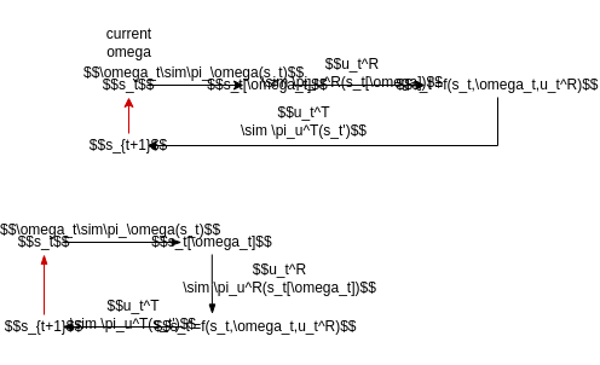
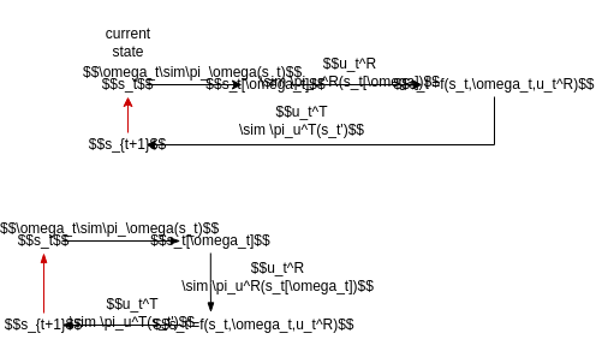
  <mxCell id="0" />
  <mxCell id="1" parent="0" />
  <mxCell id="2" style="edgeStyle=orthogonalEdgeStyle;rounded=0;orthogonalLoop=1;jettySize=auto;html=1;entryX=0.2;entryY=-0.027;entryDx=0;entryDy=0;entryPerimeter=0;endArrow=blockThin;endFill=1;" edge="1" parent="1" source="3" target="11"><mxGeometry relative="1" as="geometry" /></mxCell>
  <mxCell id="3" value="$$s_t[\omega_t]$$" style="text;html=1;strokeColor=none;fillColor=none;align=center;verticalAlign=middle;whiteSpace=wrap;rounded=0;" parent="1" vertex="1"><mxGeometry x="148.75" y="190" width="50" height="20" as="geometry" /></mxCell>
  <mxCell id="4" style="edgeStyle=orthogonalEdgeStyle;rounded=0;orthogonalLoop=1;jettySize=auto;html=1;entryX=0;entryY=0.5;entryDx=0;entryDy=0;endArrow=blockThin;endFill=1;" parent="1" source="5" target="3" edge="1"><mxGeometry relative="1" as="geometry" /></mxCell>
  <mxCell id="5" value="&lt;span style=&quot;&quot;&gt;$$s_t$$&lt;/span&gt;" style="text;html=1;strokeColor=none;fillColor=none;align=center;verticalAlign=middle;whiteSpace=wrap;rounded=0;" parent="1" vertex="1"><mxGeometry x="20" y="190" width="30" height="20" as="geometry" /></mxCell>
  <mxCell id="6" value="&lt;span style=&quot;&quot;&gt;$$\omega_t\sim\pi_\omega(s_t)$$&lt;/span&gt;" style="text;html=1;strokeColor=none;fillColor=none;align=center;verticalAlign=middle;whiteSpace=wrap;rounded=0;" parent="1" vertex="1"><mxGeometry x="50" y="180" width="80" height="20" as="geometry" /></mxCell>
  <mxCell id="7" value="&lt;span style=&quot;&quot;&gt;$$u_t^T \sim&amp;nbsp;\pi_u^T(s_t')$$&lt;/span&gt;" style="text;html=1;strokeColor=none;fillColor=none;align=center;verticalAlign=middle;whiteSpace=wrap;rounded=0;" parent="1" vertex="1"><mxGeometry x="68.75" y="250" width="80" height="20" as="geometry" /></mxCell>
  <mxCell id="8" style="edgeStyle=orthogonalEdgeStyle;rounded=0;orthogonalLoop=1;jettySize=auto;html=1;entryX=0.5;entryY=1;entryDx=0;entryDy=0;fontColor=#CC0000;strokeColor=#CC0000;endArrow=blockThin;endFill=1;" parent="1" source="9" target="5" edge="1"><mxGeometry relative="1" as="geometry" /></mxCell>
  <mxCell id="9" value="&lt;span style=&quot;&quot;&gt;$$s_{t+1}$$&lt;/span&gt;" style="text;html=1;strokeColor=none;fillColor=none;align=center;verticalAlign=middle;whiteSpace=wrap;rounded=0;" parent="1" vertex="1"><mxGeometry x="20" y="260" width="30" height="20" as="geometry" /></mxCell>
  <mxCell id="10" style="edgeStyle=orthogonalEdgeStyle;rounded=0;orthogonalLoop=1;jettySize=auto;html=1;entryX=1;entryY=0.5;entryDx=0;entryDy=0;endArrow=blockThin;endFill=1;" parent="1" source="11" target="9" edge="1"><mxGeometry relative="1" as="geometry" /></mxCell>
  <mxCell id="11" value="&lt;span style=&quot;&quot;&gt;$$s_t'=f(s_t,\omega_t,u_t^R)$$&lt;/span&gt;" style="text;html=1;strokeColor=none;fillColor=none;align=center;verticalAlign=middle;whiteSpace=wrap;rounded=0;" parent="1" vertex="1"><mxGeometry x="150" y="260" width="120" height="20" as="geometry" /></mxCell>
  <mxCell id="12" value="&lt;span style=&quot;&quot;&gt;$$u_t^R \sim&amp;nbsp;\pi_u^R(s_t[\omega_t])$$&lt;/span&gt;" style="text;html=1;strokeColor=none;fillColor=none;align=center;verticalAlign=middle;whiteSpace=wrap;rounded=0;" parent="1" vertex="1"><mxGeometry x="180" y="220" width="100" height="20" as="geometry" /></mxCell>
  <mxCell id="13" style="edgeStyle=orthogonalEdgeStyle;rounded=0;orthogonalLoop=1;jettySize=auto;html=1;fontFamily=Helvetica;fontSize=12;fontColor=#000000;strokeColor=#000000;" parent="1" source="14" target="22" edge="1"><mxGeometry relative="1" as="geometry" /></mxCell>
  <mxCell id="14" value="$$s_t[\omega_t]$$" style="text;html=1;strokeColor=none;fillColor=none;align=center;verticalAlign=middle;whiteSpace=wrap;rounded=0;" parent="1" vertex="1"><mxGeometry x="200" y="60" width="40" height="20" as="geometry" /></mxCell>
  <mxCell id="15" style="edgeStyle=orthogonalEdgeStyle;rounded=0;orthogonalLoop=1;jettySize=auto;html=1;fontFamily=Helvetica;fontSize=12;fontColor=#000000;strokeColor=#000000;" parent="1" source="16" target="14" edge="1"><mxGeometry relative="1" as="geometry" /></mxCell>
  <mxCell id="16" value="&lt;span style=&quot;&quot;&gt;$$s_t$$&lt;/span&gt;" style="text;html=1;strokeColor=none;fillColor=none;align=center;verticalAlign=middle;whiteSpace=wrap;rounded=0;" parent="1" vertex="1"><mxGeometry x="90" y="60" width="30" height="20" as="geometry" /></mxCell>
  <mxCell id="17" value="&lt;span style=&quot;&quot;&gt;$$\omega_t\sim\pi_\omega(s_t)$$&lt;/span&gt;" style="text;html=1;strokeColor=none;fillColor=none;align=center;verticalAlign=middle;whiteSpace=wrap;rounded=0;" parent="1" vertex="1"><mxGeometry x="118.75" y="50" width="80" height="20" as="geometry" /></mxCell>
  <mxCell id="18" value="&lt;span style=&quot;&quot;&gt;$$u_t^T \sim&amp;nbsp;\pi_u^T(s_t')$$&lt;/span&gt;" style="text;html=1;strokeColor=none;fillColor=none;align=center;verticalAlign=middle;whiteSpace=wrap;rounded=0;" parent="1" vertex="1"><mxGeometry x="210" y="90" width="80" height="20" as="geometry" /></mxCell>
  <mxCell id="19" style="edgeStyle=orthogonalEdgeStyle;rounded=0;orthogonalLoop=1;jettySize=auto;html=1;entryX=0.5;entryY=1;entryDx=0;entryDy=0;fontColor=#CC0000;strokeColor=#CC0000;" parent="1" source="20" target="16" edge="1"><mxGeometry relative="1" as="geometry" /></mxCell>
  <mxCell id="20" value="&lt;span style=&quot;&quot;&gt;$$s_{t+1}$$&lt;/span&gt;" style="text;html=1;strokeColor=none;fillColor=none;align=center;verticalAlign=middle;whiteSpace=wrap;rounded=0;" parent="1" vertex="1"><mxGeometry x="90" y="110" width="30" height="20" as="geometry" /></mxCell>
  <mxCell id="21" style="edgeStyle=orthogonalEdgeStyle;rounded=0;orthogonalLoop=1;jettySize=auto;html=1;fontFamily=Helvetica;fontSize=12;fontColor=#000000;strokeColor=#000000;entryX=1;entryY=0.5;entryDx=0;entryDy=0;" parent="1" source="22" target="20" edge="1"><mxGeometry relative="1" as="geometry"><mxPoint x="410" y="130" as="targetPoint" /><Array as="points"><mxPoint x="410" y="120" /><mxPoint x="120" y="120" /></Array></mxGeometry></mxCell>
  <mxCell id="22" value="&lt;span style=&quot;&quot;&gt;$$s_t'=f(s_t,\omega_t,u_t^R)$$&lt;/span&gt;" style="text;html=1;strokeColor=none;fillColor=none;align=center;verticalAlign=middle;whiteSpace=wrap;rounded=0;" parent="1" vertex="1"><mxGeometry x="350" y="60" width="120" height="20" as="geometry" /></mxCell>
  <mxCell id="23" value="&lt;span style=&quot;&quot;&gt;$$u_t^R \sim&amp;nbsp;\pi_u^R(s_t[\omega])$$&lt;/span&gt;" style="text;html=1;strokeColor=none;fillColor=none;align=center;verticalAlign=middle;whiteSpace=wrap;rounded=0;" parent="1" vertex="1"><mxGeometry x="240" y="50" width="100" height="20" as="geometry" /></mxCell>
- <mxCell id="24" value="&lt;font style=&quot;font-size: 12px;&quot;&gt;current omega&lt;/font&gt;" style="text;html=1;strokeColor=none;fillColor=none;align=center;verticalAlign=middle;whiteSpace=wrap;rounded=0;fontFamily=Helvetica;fontSize=12;" parent="1" vertex="1"><mxGeometry x="74.69" y="20" width="60.62" height="30" as="geometry" /></mxCell>
+ <mxCell id="24" value="&lt;font style=&quot;font-size: 12px;&quot;&gt;current state&lt;/font&gt;" style="text;html=1;strokeColor=none;fillColor=none;align=center;verticalAlign=middle;whiteSpace=wrap;rounded=0;fontFamily=Helvetica;fontSize=12;" parent="1" vertex="1"><mxGeometry x="74.69" y="20" width="60.62" height="30" as="geometry" /></mxCell>
